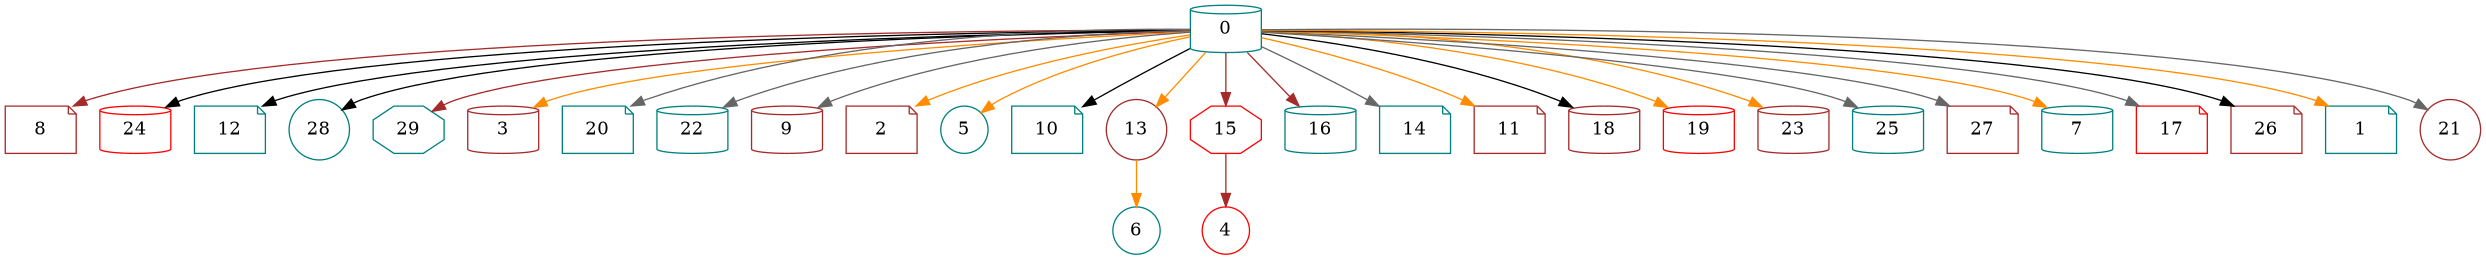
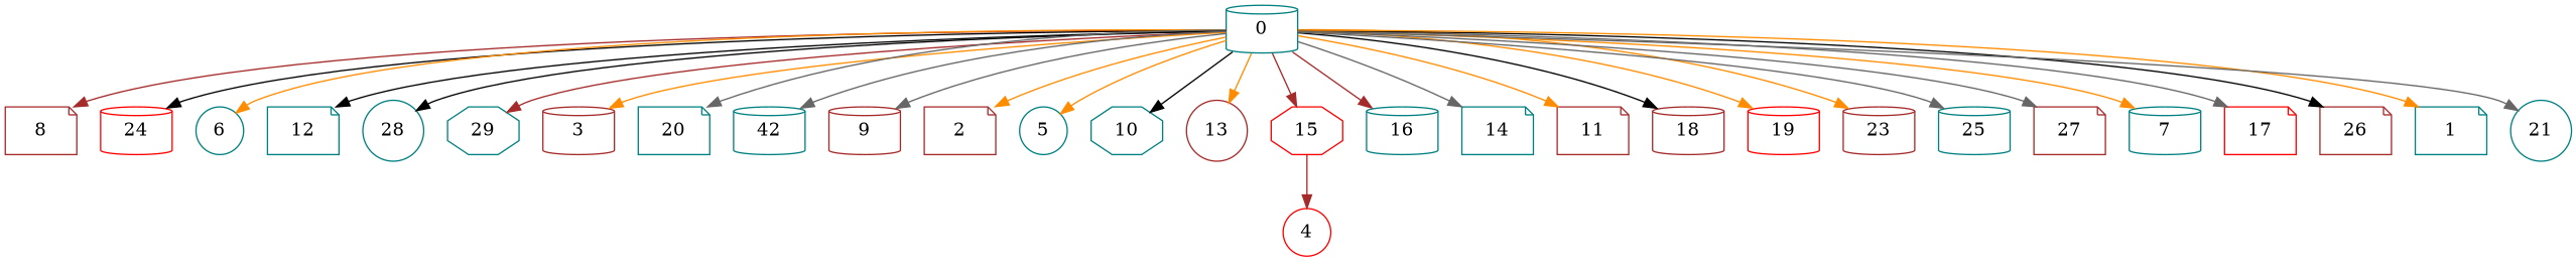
  digraph {
    "Duplicate states"=0
    GraphType=Fork
    "Max states in OPEN"=0
    Modes="120000ms; topo-ordered tasks, ; Pruning: task equivalence, fixed order ready list, ; F-value: ; Optimisation: best schedule length (SL) optimisation on equal, "
    NumberOfTasks=30
    "Pruned using list schedule length"=7988290
    "States removed from OPEN"=0
    TargetSystem="Homogeneous-2"
    "Time to schedule (ms)"=6976
    "Total idle time"=7
    "Total schedule length"=92
    "Total sequential time"=176
    "Total states created"=27838202
    node ["Finish time"=79 Processor=0 "Start time"=79 Weight=6 color=teal shape=cylinder]
    edge [Weight=9 color=darkorange]
    0 ["Finish time"=5 "Start time"=0 Weight=5]
    8 ["Finish time"=34 "Start time"=24 Weight=10 color=brown shape=note]
    24 ["Finish time"=37 Processor=1 "Start time"=27 Weight=10 color=red]
    6 ["Finish time"=61 "Start time"=52 Weight=9 shape=circle]
    12 ["Finish time"=70 "Start time"=61 Weight=9 shape=note]
    28 ["Start time"=70 Weight=9 shape=circle]
    29 ["Finish time"=65 Processor=1 "Start time"=56 Weight=9 shape=octagon]
    3 [Processor=1 "Start time"=71 Weight=8 color=brown]
    20 ["Finish time"=27 Processor=1 "Start time"=19 Weight=8 shape=note]
-   22 ["Finish time"=45 Processor=1 "Start time"=37 Weight=8]
+   22 ["Finish time"=45 Processor=1 "Start time"=37 Weight=8 label=42]
    9 ["Finish time"=86 Processor=1 Weight=7 color=brown]
    2 ["Finish time"=56 Processor=1 "Start time"=50 color=brown shape=note]
    5 ["Finish time"=13 Processor=1 "Start time"=7 shape=circle]
-   10 ["Finish time"=92 Processor=1 "Start time"=86 shape=note]
+   10 ["Finish time"=92 Processor=1 "Start time"=86 shape=octagon]
    13 ["Finish time"=19 Processor=1 "Start time"=13 color=brown shape=circle]
    15 ["Finish time"=91 "Start time"=85 color=red shape=octagon]
    16 ["Finish time"=20 "Start time"=14]
    14 ["Finish time"=50 Processor=1 "Start time"=45 Weight=5 shape=note]
    11 ["Finish time"=45 "Start time"=41 Weight=4 color=brown shape=note]
    18 ["Finish time"=9 "Start time"=5 Weight=4 color=brown]
    19 ["Finish time"=83 Weight=4 color=red]
    23 ["Finish time"=49 "Start time"=45 Weight=4 color=brown]
    25 ["Finish time"=38 "Start time"=34 Weight=4]
    27 ["Finish time"=24 "Start time"=20 Weight=4 color=brown shape=note]
    7 ["Finish time"=12 "Start time"=9 Weight=3]
    17 ["Finish time"=52 "Start time"=49 Weight=3 color=red shape=note]
    26 ["Finish time"=41 "Start time"=38 Weight=3 color=brown shape=note]
    1 ["Finish time"=14 "Start time"=12 Weight=2 shape=note]
-   21 ["Finish time"=85 "Start time"=83 Weight=2 color=brown shape=circle]
+   21 ["Finish time"=85 "Start time"=83 Weight=2 shape=circle]
    4 ["Finish time"=71 Processor=1 "Start time"=65 color=red shape=circle]
    0 -> 8 [Weight=5 color=brown]
    0 -> 24 [Weight=4 color=black]
-   13 -> 6
+   0 -> 6
    0 -> 12 [color=black]
    0 -> 28 [color=black]
    0 -> 29 [Weight=8 color=brown]
    0 -> 3
    0 -> 20 [Weight=3 color=gray40]
    0 -> 22 [Weight=4 color=gray40]
    0 -> 9 [color=gray40]
    0 -> 2 [Weight=7]
    0 -> 5 [Weight=2]
    0 -> 10 [color=black]
    0 -> 13 [Weight=2]
    0 -> 15 [Weight=10 color=brown]
    0 -> 16 [Weight=4 color=brown]
    0 -> 14 [Weight=6 color=gray40]
    0 -> 11 [Weight=8]
    0 -> 18 [Weight=2 color=black]
    0 -> 19
    0 -> 23 [Weight=8]
    0 -> 25 [Weight=6 color=gray40]
    0 -> 27 [Weight=4 color=gray40]
    0 -> 7 [Weight=3]
    0 -> 17 [Weight=8 color=gray40]
    0 -> 26 [Weight=6 color=black]
    0 -> 1 [Weight=3]
    0 -> 21 [color=gray40]
    15 -> 4 [Weight=8 color=brown]
  }
